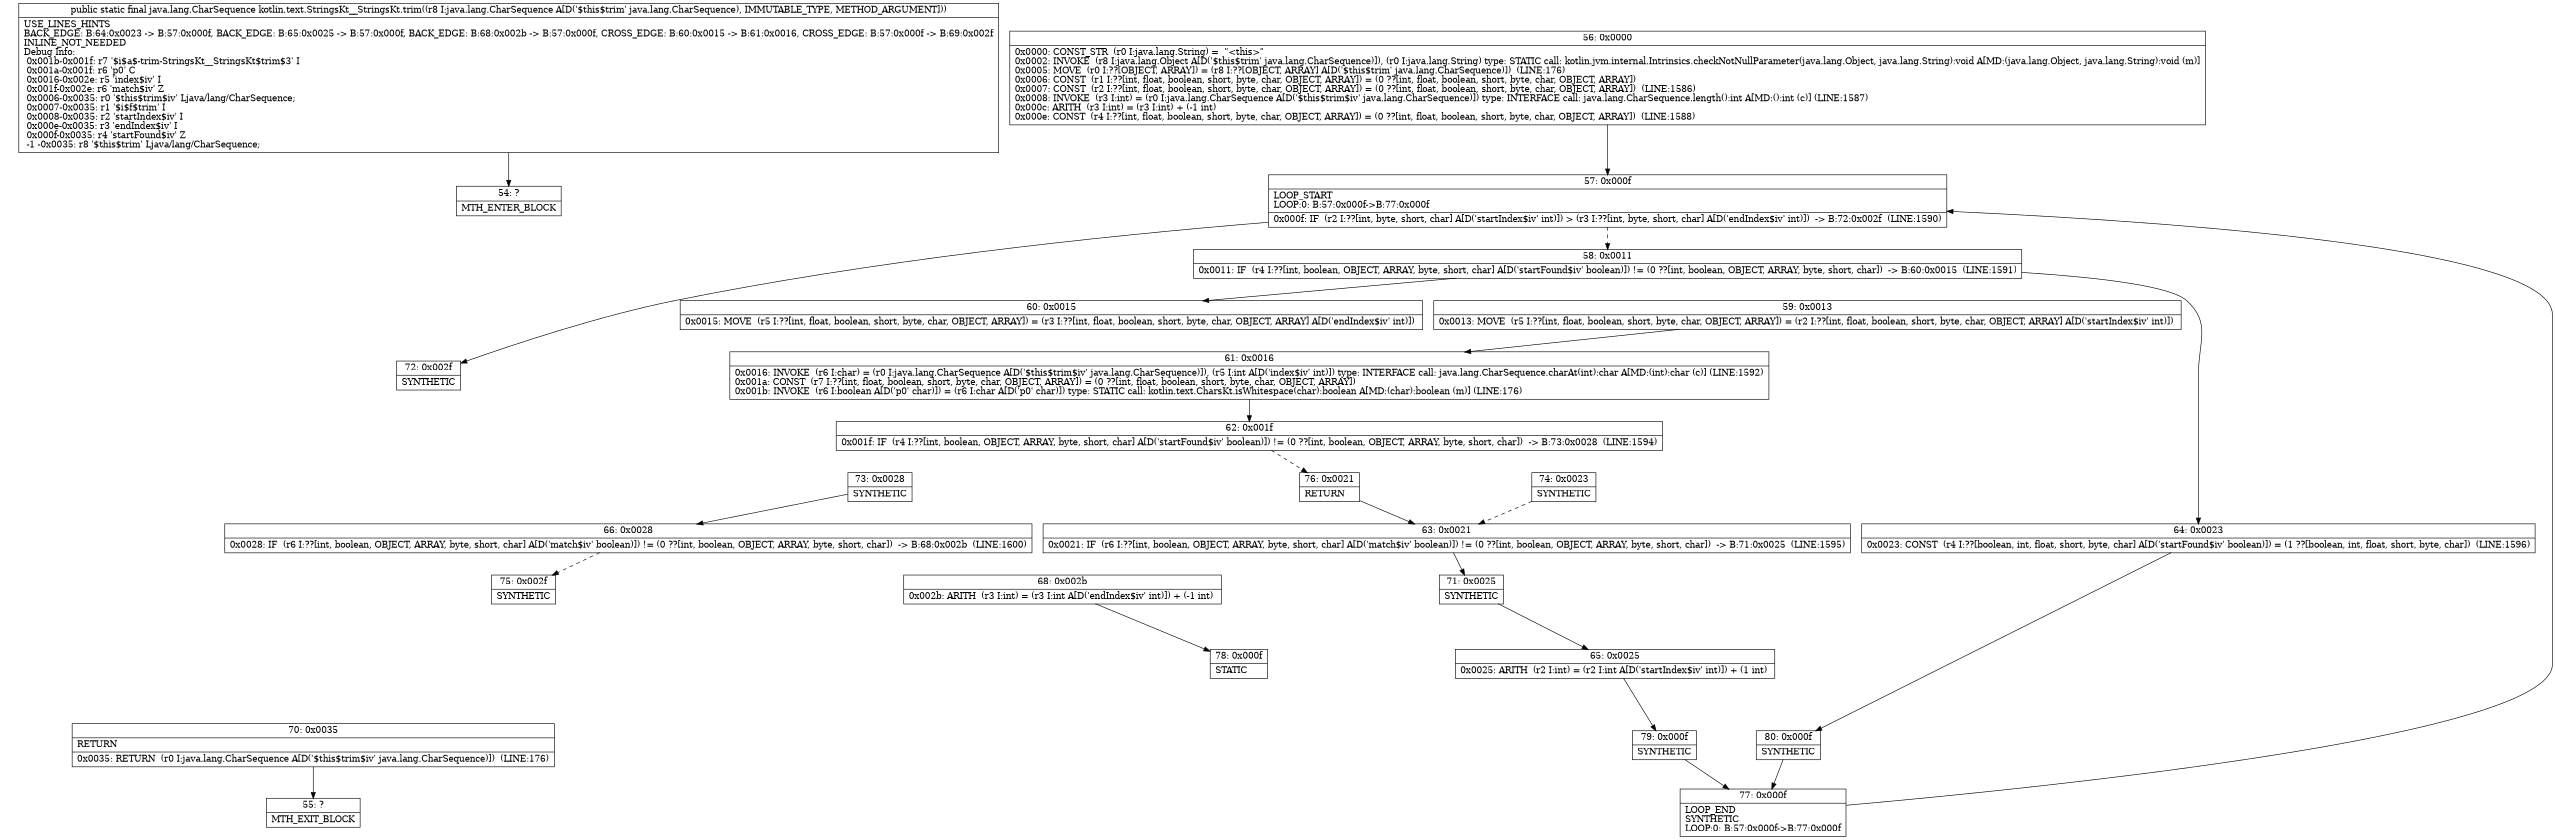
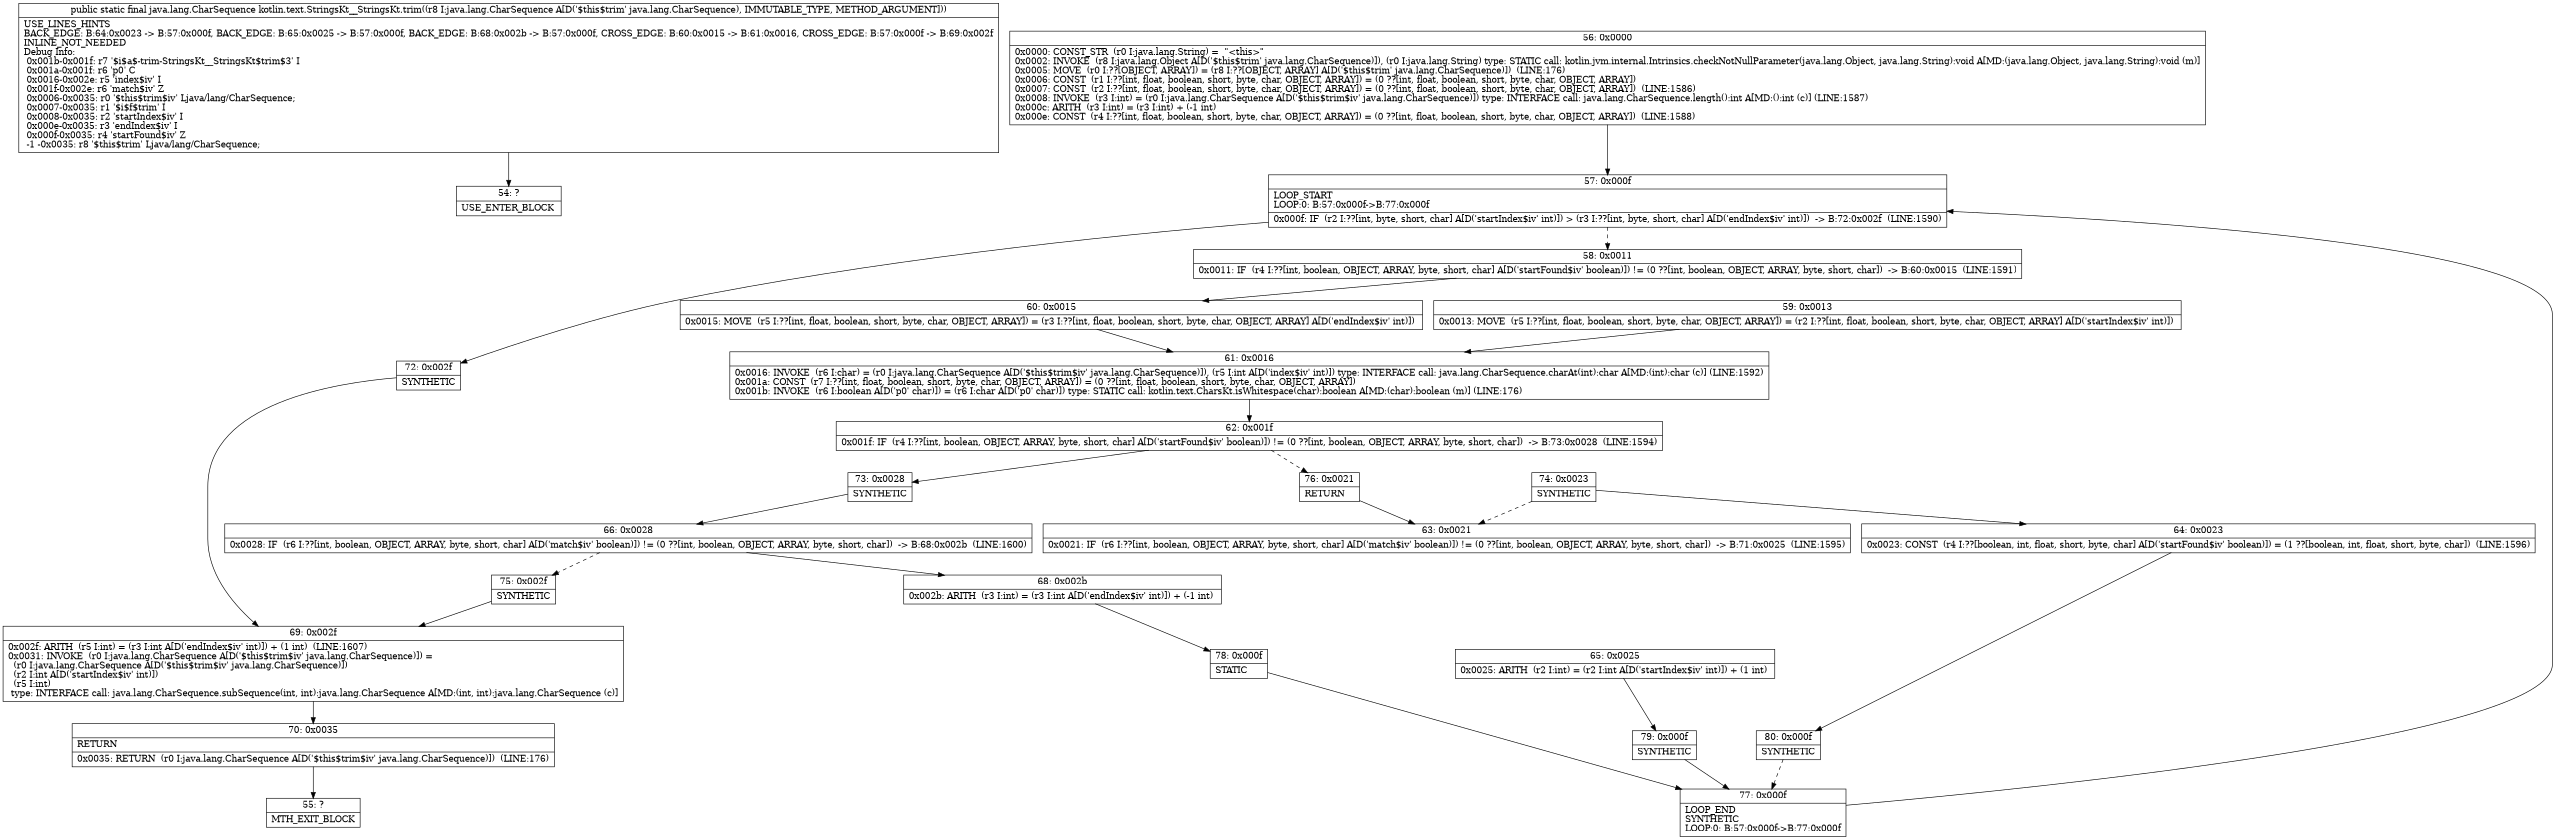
  digraph {
    node [shape=record]
-   n1 [label="{54\:\ ?|MTH_ENTER_BLOCK\l}"]
+   n1 [label="{54\:\ ?|USE_ENTER_BLOCK\l}"]
    n2 [label="{56\:\ 0x0000|0x0000: CONST_STR  (r0 I:java.lang.String) =  \"\<this\>\" \l0x0002: INVOKE  (r8 I:java.lang.Object A[D('$this$trim' java.lang.CharSequence)]), (r0 I:java.lang.String) type: STATIC call: kotlin.jvm.internal.Intrinsics.checkNotNullParameter(java.lang.Object, java.lang.String):void A[MD:(java.lang.Object, java.lang.String):void (m)]\l0x0005: MOVE  (r0 I:??[OBJECT, ARRAY]) = (r8 I:??[OBJECT, ARRAY] A[D('$this$trim' java.lang.CharSequence)])  (LINE:176)\l0x0006: CONST  (r1 I:??[int, float, boolean, short, byte, char, OBJECT, ARRAY]) = (0 ??[int, float, boolean, short, byte, char, OBJECT, ARRAY]) \l0x0007: CONST  (r2 I:??[int, float, boolean, short, byte, char, OBJECT, ARRAY]) = (0 ??[int, float, boolean, short, byte, char, OBJECT, ARRAY])  (LINE:1586)\l0x0008: INVOKE  (r3 I:int) = (r0 I:java.lang.CharSequence A[D('$this$trim$iv' java.lang.CharSequence)]) type: INTERFACE call: java.lang.CharSequence.length():int A[MD:():int (c)] (LINE:1587)\l0x000c: ARITH  (r3 I:int) = (r3 I:int) + (\-1 int) \l0x000e: CONST  (r4 I:??[int, float, boolean, short, byte, char, OBJECT, ARRAY]) = (0 ??[int, float, boolean, short, byte, char, OBJECT, ARRAY])  (LINE:1588)\l}"]
    n3 [label="{57\:\ 0x000f|LOOP_START\lLOOP:0: B:57:0x000f\-\>B:77:0x000f\l|0x000f: IF  (r2 I:??[int, byte, short, char] A[D('startIndex$iv' int)]) \> (r3 I:??[int, byte, short, char] A[D('endIndex$iv' int)])  \-\> B:72:0x002f  (LINE:1590)\l}"]
    n4 [label="{58\:\ 0x0011|0x0011: IF  (r4 I:??[int, boolean, OBJECT, ARRAY, byte, short, char] A[D('startFound$iv' boolean)]) != (0 ??[int, boolean, OBJECT, ARRAY, byte, short, char])  \-\> B:60:0x0015  (LINE:1591)\l}"]
    n5 [label="{72\:\ 0x002f|SYNTHETIC\l}"]
    n6 [label="{60\:\ 0x0015|0x0015: MOVE  (r5 I:??[int, float, boolean, short, byte, char, OBJECT, ARRAY]) = (r3 I:??[int, float, boolean, short, byte, char, OBJECT, ARRAY] A[D('endIndex$iv' int)]) \l}"]
+   n7 [label="{69\:\ 0x002f|0x002f: ARITH  (r5 I:int) = (r3 I:int A[D('endIndex$iv' int)]) + (1 int)  (LINE:1607)\l0x0031: INVOKE  (r0 I:java.lang.CharSequence A[D('$this$trim$iv' java.lang.CharSequence)]) = \l  (r0 I:java.lang.CharSequence A[D('$this$trim$iv' java.lang.CharSequence)])\l  (r2 I:int A[D('startIndex$iv' int)])\l  (r5 I:int)\l type: INTERFACE call: java.lang.CharSequence.subSequence(int, int):java.lang.CharSequence A[MD:(int, int):java.lang.CharSequence (c)]\l}"]
    n8 [label="{59\:\ 0x0013|0x0013: MOVE  (r5 I:??[int, float, boolean, short, byte, char, OBJECT, ARRAY]) = (r2 I:??[int, float, boolean, short, byte, char, OBJECT, ARRAY] A[D('startIndex$iv' int)]) \l}"]
    n9 [label="{61\:\ 0x0016|0x0016: INVOKE  (r6 I:char) = (r0 I:java.lang.CharSequence A[D('$this$trim$iv' java.lang.CharSequence)]), (r5 I:int A[D('index$iv' int)]) type: INTERFACE call: java.lang.CharSequence.charAt(int):char A[MD:(int):char (c)] (LINE:1592)\l0x001a: CONST  (r7 I:??[int, float, boolean, short, byte, char, OBJECT, ARRAY]) = (0 ??[int, float, boolean, short, byte, char, OBJECT, ARRAY]) \l0x001b: INVOKE  (r6 I:boolean A[D('p0' char)]) = (r6 I:char A[D('p0' char)]) type: STATIC call: kotlin.text.CharsKt.isWhitespace(char):boolean A[MD:(char):boolean (m)] (LINE:176)\l}"]
    n10 [label="{62\:\ 0x001f|0x001f: IF  (r4 I:??[int, boolean, OBJECT, ARRAY, byte, short, char] A[D('startFound$iv' boolean)]) != (0 ??[int, boolean, OBJECT, ARRAY, byte, short, char])  \-\> B:73:0x0028  (LINE:1594)\l}"]
    n11 [label="{73\:\ 0x0028|SYNTHETIC\l}"]
    n12 [label="{76\:\ 0x0021|RETURN\l}"]
    n13 [label="{66\:\ 0x0028|0x0028: IF  (r6 I:??[int, boolean, OBJECT, ARRAY, byte, short, char] A[D('match$iv' boolean)]) != (0 ??[int, boolean, OBJECT, ARRAY, byte, short, char])  \-\> B:68:0x002b  (LINE:1600)\l}"]
    n14 [label="{63\:\ 0x0021|0x0021: IF  (r6 I:??[int, boolean, OBJECT, ARRAY, byte, short, char] A[D('match$iv' boolean)]) != (0 ??[int, boolean, OBJECT, ARRAY, byte, short, char])  \-\> B:71:0x0025  (LINE:1595)\l}"]
    n15 [label="{68\:\ 0x002b|0x002b: ARITH  (r3 I:int) = (r3 I:int A[D('endIndex$iv' int)]) + (\-1 int) \l}"]
    n16 [label="{75\:\ 0x002f|SYNTHETIC\l}"]
    n17 [label="{78\:\ 0x000f|STATIC\l}"]
    n18 [label="{77\:\ 0x000f|LOOP_END\lSYNTHETIC\lLOOP:0: B:57:0x000f\-\>B:77:0x000f\l}"]
    n19 [label="{70\:\ 0x0035|RETURN\l|0x0035: RETURN  (r0 I:java.lang.CharSequence A[D('$this$trim$iv' java.lang.CharSequence)])  (LINE:176)\l}"]
    n20 [label="{55\:\ ?|MTH_EXIT_BLOCK\l}"]
-   n21 [label="{71\:\ 0x0025|SYNTHETIC\l}"]
    n22 [label="{65\:\ 0x0025|0x0025: ARITH  (r2 I:int) = (r2 I:int A[D('startIndex$iv' int)]) + (1 int) \l}"]
    n23 [label="{74\:\ 0x0023|SYNTHETIC\l}"]
    n24 [label="{64\:\ 0x0023|0x0023: CONST  (r4 I:??[boolean, int, float, short, byte, char] A[D('startFound$iv' boolean)]) = (1 ??[boolean, int, float, short, byte, char])  (LINE:1596)\l}"]
    n25 [label="{79\:\ 0x000f|SYNTHETIC\l}"]
    n26 [label="{80\:\ 0x000f|SYNTHETIC\l}"]
    n27 [label="{public static final java.lang.CharSequence kotlin.text.StringsKt__StringsKt.trim((r8 I:java.lang.CharSequence A[D('$this$trim' java.lang.CharSequence), IMMUTABLE_TYPE, METHOD_ARGUMENT]))  | USE_LINES_HINTS\lBACK_EDGE: B:64:0x0023 \-\> B:57:0x000f, BACK_EDGE: B:65:0x0025 \-\> B:57:0x000f, BACK_EDGE: B:68:0x002b \-\> B:57:0x000f, CROSS_EDGE: B:60:0x0015 \-\> B:61:0x0016, CROSS_EDGE: B:57:0x000f \-\> B:69:0x002f\lINLINE_NOT_NEEDED\lDebug Info:\l  0x001b\-0x001f: r7 '$i$a$\-trim\-StringsKt__StringsKt$trim$3' I\l  0x001a\-0x001f: r6 'p0' C\l  0x0016\-0x002e: r5 'index$iv' I\l  0x001f\-0x002e: r6 'match$iv' Z\l  0x0006\-0x0035: r0 '$this$trim$iv' Ljava\/lang\/CharSequence;\l  0x0007\-0x0035: r1 '$i$f$trim' I\l  0x0008\-0x0035: r2 'startIndex$iv' I\l  0x000e\-0x0035: r3 'endIndex$iv' I\l  0x000f\-0x0035: r4 'startFound$iv' Z\l  \-1 \-0x0035: r8 '$this$trim' Ljava\/lang\/CharSequence;\l}"]
    n2 -> n3
    n3 -> n4 [style=dashed]
    n3 -> n5
    n4 -> n6
+   n5 -> n7
+   n6 -> n9
+   n7 -> n19
    n8 -> n9
    n9 -> n10
+   n10 -> n11
    n10 -> n12 [style=dashed]
    n11 -> n13
    n12 -> n14
+   n13 -> n15
    n13 -> n16 [style=dashed]
-   n14 -> n21
    n15 -> n17
+   n16 -> n7
+   n17 -> n18
    n18 -> n3
    n19 -> n20
-   n21 -> n22
    n22 -> n25
    n23 -> n14 [style=dashed]
-   n4 -> n24
+   n23 -> n24
    n24 -> n26
    n25 -> n18
-   n26 -> n18
+   n26 -> n18 [style=dashed]
    n27 -> n1
  }
